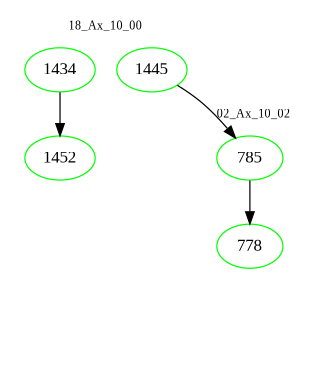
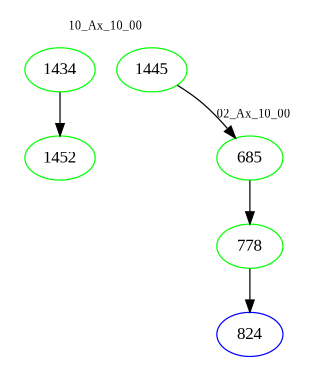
  digraph {
    fontname="Liberation Serif"
    node [color=green fontname="Liberation Serif"]
    edge [color=black fontname="Liberation Serif"]
-   n1 [label=785]
+   n1 [label=685]
    n2 [label=778]
+   n3 [color=blue label=824]
    n4 [label=1445]
    n5 [label=1434]
    n6 [label=1452]
    subgraph cluster_1 {
      color=white
      fontsize=10
-     label="02_Ax_10_02"
+     label="02_Ax_10_00"
      n1
      n2
+     n3
    }
    subgraph cluster_2 {
      color=white
      fontsize=10
-     label="18_Ax_10_00"
+     label="10_Ax_10_00"
      n4
      n5
      n6
    }
    n1 -> n2
+   n2 -> n3
    n4 -> n1
    n5 -> n6
  }
